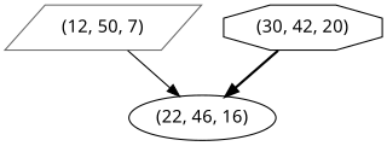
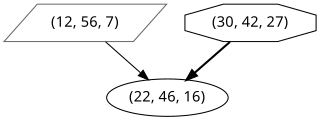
  digraph {
    fontname="Noto Sans"
    node [color=black fontname="Noto Sans"]
    edge [fontname="Noto Sans"]
-   "(12, 56, 7)" [color=gray40 shape=parallelogram label="(12, 50, 7)"]
+   "(12, 56, 7)" [color=gray40 shape=parallelogram]
    "(22, 46, 16)" [shape=ellipse]
-   "(30, 42, 20)" [shape=octagon]
+   "(30, 42, 20)" [shape=octagon label="(30, 42, 27)"]
    "(12, 56, 7)" -> "(22, 46, 16)" [style=solid]
    "(30, 42, 20)" -> "(22, 46, 16)" [style=bold]
  }
